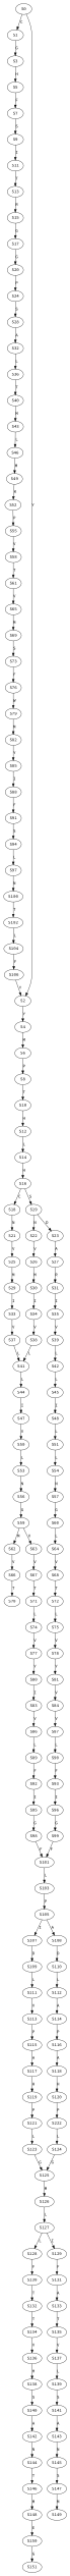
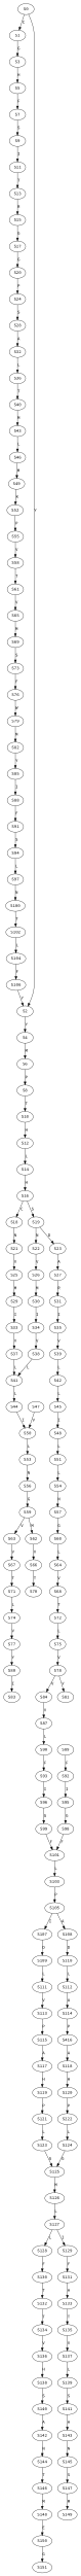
  strict digraph {
    fontname="Source Code Pro"
    node [fontname="Source Code Pro"]
    edge [fontname="Source Code Pro"]
    S0
    S1
    S2
    S3
    S4
    S5
    S6
    S7
    S8
    S9
    S10
    S11
    S12
    S13
    S14
    S15
    S16
    S17
    S18
    S19
    S20
    S21
    S22
    S23
    S24
    S25
    S26
    S27
    S28
    S29
    S30
    S31
    S32
    S33
    S34
    S35
    S36
    S37
    S38
    S39
    S40
    S41
    S42
    S43
    S44
    S45
    S46
    S47
    S48
    S49
    S50
    S51
    S52
    S53
    S54
    S55
    S56
    S57
    S58
    S59
    S60
    S61
    S62
    S63
    S64
    S65
    S66
    S67
    S68
    S69
    S70
    S71
    S72
    S73
    S74
    S75
    S76
    S77
    S78
    S79
    S80
    S81
    S82
    S83
    S84
    S85
-   S86
    S87
    S88
    S89
    S90
    S91
    S92
    S93
    S94
    S95
    S96
    S97
    S98
    S99
    S100
    S101
    S102
    S103
    S104
    S105
    S106
    S107
    S108
    S109
    S110
    S111
    S112
    S113
    S114
    S115
-   S116
+   S116 [label=S416]
    S117
    S118
    S119
    S120
    S121
    n123 [label=S222]
    S123
    S124
    S125
    S126
    S127
    S128
    S129
    S130
    S131
    S132
    S133
    S134
    S135
    S136
    S137
    S138
    S139
    S140
    S141
    S142
    S143
    S144
    S145
    S146
    S147
    S148
    S149
    S150
    S151
    S0 -> S1 [label=C]
    S0 -> S2 [label=Y]
    S1 -> S3 [label=G]
    S2 -> S4 [label=Y]
    S3 -> S5 [label=H]
    S4 -> S6 [label=M]
    S5 -> S7 [label=F]
    S6 -> S8 [label=P]
    S7 -> S9 [label=S]
    S8 -> S10 [label=T]
    S9 -> S11 [label=I]
    S10 -> S12 [label=H]
    S11 -> S13 [label=T]
    S12 -> S14 [label=L]
    S13 -> S15 [label=R]
    S14 -> S16 [label=H]
    S15 -> S17 [label=G]
    S16 -> S18 [label=C]
    S16 -> S19 [label=S]
    S17 -> S20 [label=G]
    S18 -> S21 [label=N]
    S19 -> S22 [label=N]
    S19 -> S23 [label=D]
    S20 -> S24 [label=P]
    S21 -> S25 [label=V]
    S22 -> S26 [label=V]
    S23 -> S27 [label=A]
    S24 -> S28 [label=S]
    S25 -> S29 [label=M]
    S26 -> S30 [label=M]
    S27 -> S31 [label=R]
    S28 -> S32 [label=A]
    S29 -> S33 [label=I]
    S30 -> S34 [label=I]
    S31 -> S35 [label=I]
    S32 -> S36 [label=L]
    S33 -> S37 [label=V]
    S34 -> S38 [label=V]
    S35 -> S39 [label=V]
    S36 -> S40 [label=T]
    S37 -> S41 [label=L]
    S38 -> S41 [label=L]
    S39 -> S42 [label=L]
    S40 -> S43 [label=M]
    S41 -> S44 [label=L]
    S42 -> S45 [label=L]
    S43 -> S46 [label=L]
-   S44 -> S47 [label=I]
+   S44 -> S50 [label=I]
    S45 -> S48 [label=I]
    S46 -> S49 [label=M]
    S47 -> S50 [label=V]
    S48 -> S51 [label=L]
    S49 -> S52 [label=K]
    S50 -> S53 [label=L]
    S51 -> S54 [label=L]
    S52 -> S55 [label=P]
    S53 -> S56 [label=N]
    S54 -> S57 [label=N]
    S55 -> S58 [label=V]
    S56 -> S59 [label=G]
    S57 -> S60 [label=G]
    S58 -> S61 [label=T]
    S59 -> S62 [label=M]
    S59 -> S63 [label=V]
    S60 -> S64 [label=L]
    S61 -> S65 [label=V]
    S62 -> S66 [label=V]
    S63 -> S67 [label=V]
    S64 -> S68 [label=V]
    S65 -> S69 [label=M]
    S66 -> S70 [label=T]
    S67 -> S71 [label=T]
    S68 -> S72 [label=T]
    S69 -> S73 [label=S]
    S71 -> S74 [label=L]
    S72 -> S75 [label=L]
    S73 -> S76 [label=F]
    S74 -> S77 [label=V]
    S75 -> S78 [label=V]
    S76 -> S79 [label=W]
    S77 -> S80 [label=Y]
    S78 -> S81 [label=Y]
    S79 -> S82 [label=M]
    S80 -> S83 [label=I]
-   S81 -> S84 [label=V]
+   S78 -> S84 [label=V]
    S82 -> S85 [label=Y]
-   S83 -> S86 [label=V]
    S84 -> S87 [label=V]
    S85 -> S88 [label=I]
-   S86 -> S89 [label=L]
    S87 -> S90 [label=L]
    S88 -> S91 [label=F]
    S89 -> S92 [label=F]
    S90 -> S93 [label=F]
    S91 -> S94 [label=S]
    S92 -> S95 [label=I]
    S93 -> S96 [label=I]
    S94 -> S97 [label=L]
    S95 -> S98 [label=G]
    S96 -> S99 [label=G]
    S97 -> S100 [label=N]
    S98 -> S101 [label=F]
    S99 -> S101 [label=F]
    S100 -> S102 [label=T]
    S101 -> S103 [label=L]
    S102 -> S104 [label=L]
    S103 -> S105 [label=P]
    S104 -> S106 [label=F]
    S105 -> S107 [label=I]
    S105 -> S108 [label=A]
    S106 -> S2 [label=Y]
    S107 -> S109 [label=D]
    S108 -> S110 [label=D]
    S109 -> S111 [label=L]
    S110 -> S112 [label=L]
    S111 -> S113 [label=V]
    S112 -> S114 [label=A]
    S113 -> S115 [label=P]
    S114 -> S116 [label=P]
    S115 -> S117 [label=A]
    S116 -> S118 [label=A]
    S117 -> S119 [label=H]
    S118 -> S120 [label=H]
    S119 -> S121 [label=P]
    S120 -> n123 [label=P]
    S121 -> S123 [label=L]
    n123 -> S124 [label=L]
    S123 -> S125 [label=G]
    S124 -> S125 [label=G]
    S125 -> S126 [label=M]
    S126 -> S127 [label=L]
    S127 -> S128 [label=L]
    S127 -> S129 [label=I]
    S128 -> S130 [label=F]
    S129 -> S131 [label=F]
    S130 -> S132 [label=T]
    S131 -> S133 [label=A]
    S132 -> S134 [label=T]
    S133 -> S135 [label=T]
    S134 -> S136 [label=V]
    S135 -> S137 [label=V]
    S136 -> S138 [label=H]
    S137 -> S139 [label=L]
    S138 -> S140 [label=S]
    S139 -> S141 [label=S]
    S140 -> S142 [label=A]
    S141 -> S143 [label=A]
    S142 -> S144 [label=N]
    S143 -> S145 [label=N]
    S144 -> S146 [label=T]
    S145 -> S147 [label=S]
    S146 -> S148 [label=M]
    S147 -> S149 [label=M]
    S148 -> S150 [label=E]
    S150 -> S151 [label=G]
  }
